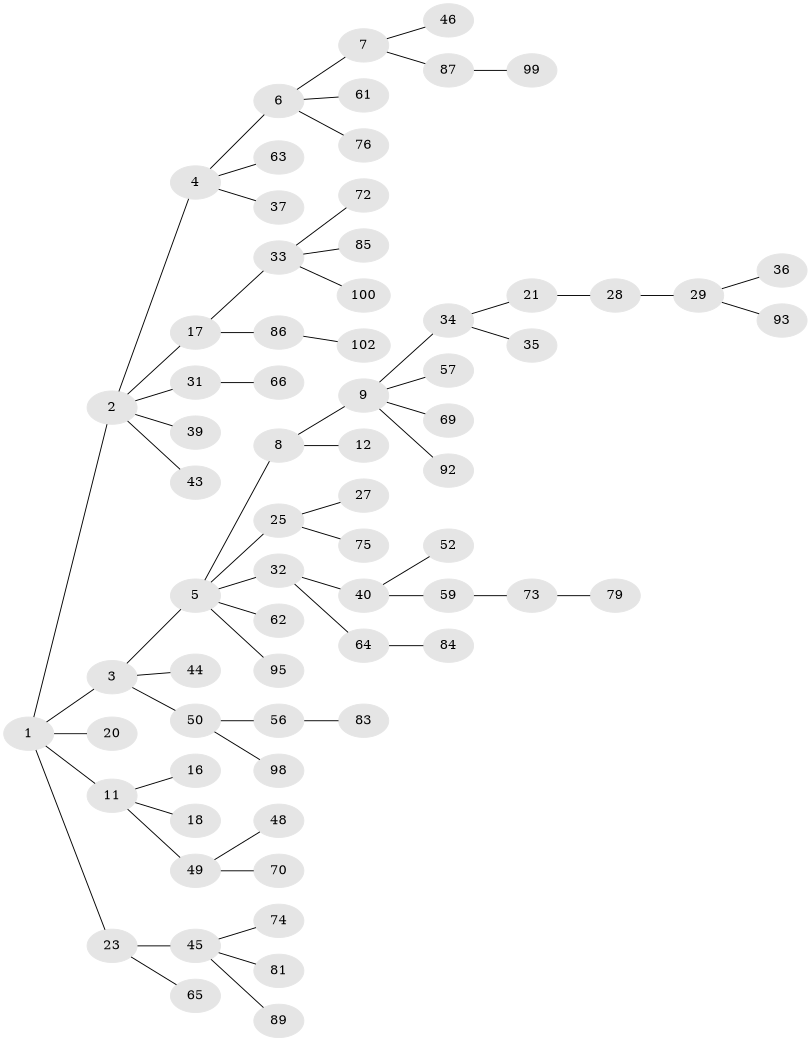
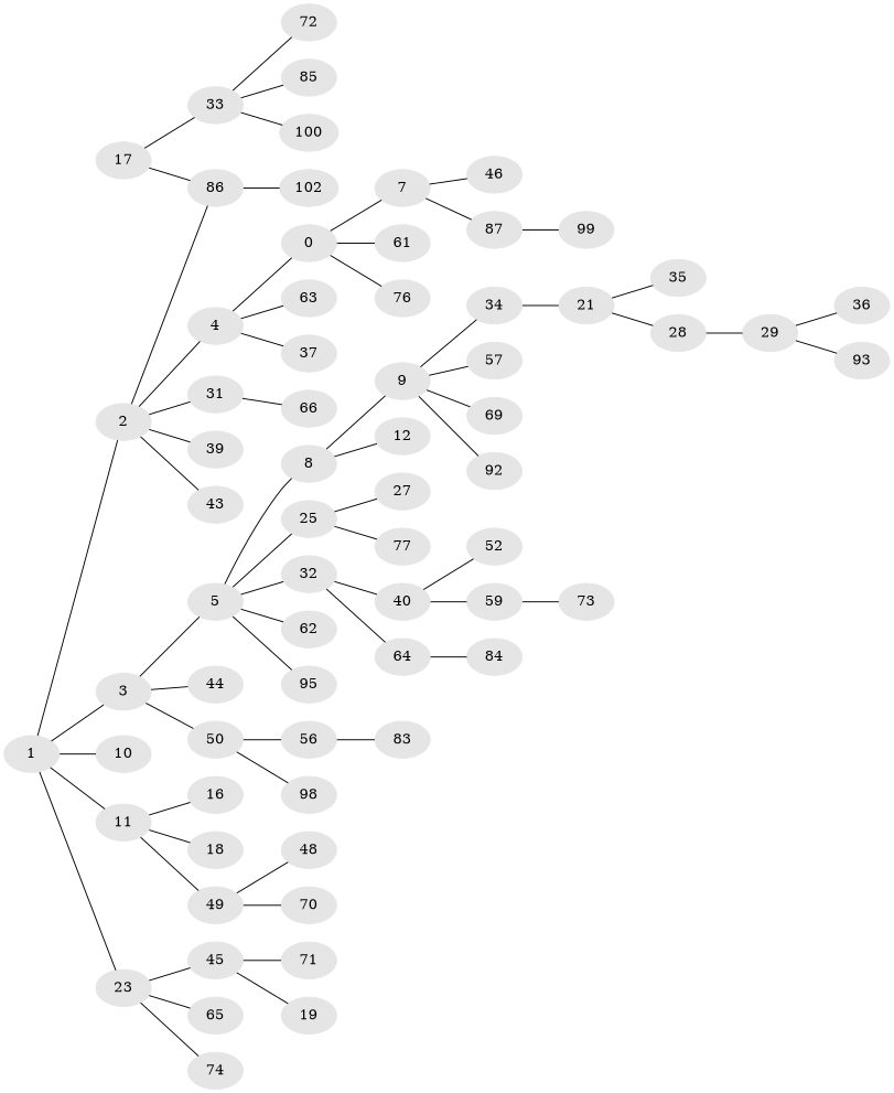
  graph {
    rankdir=LR
    node [color=gray90 style=filled]
    2 [super="+34"]
    4 [super="+60"]
    17 [super="+38"]
    31 [super="+55"]
    39
    43
    1
    3 [super="+13"]
-   10 [super="+22" label=20]
+   10 [super="+22"]
    11 [super="+51"]
    23 [super="+26"]
    5 [super="+15"]
    44
    50 [super="+82"]
    16
    18 [super="+30"]
    n17 [label=49 super="+49"]
    45 [super="+81"]
    65 [super="+91"]
    74
-   6 [super="+37"]
+   6 [super="+37" label=0]
    63
    n23 [label=37]
    33 [super="+41"]
    86 [super="+101"]
    66
    8
    25 [super="+78"]
    32 [super="+42"]
    62
    95
    56
    98
    7 [super="+53"]
    61
    76
    9 [super="+20"]
    12 [super="+24"]
    27 [super="+75"]
-   77 [label=75]
+   77
    40 [super="+58"]
    64 [super="+96"]
    46
    87
    99
    n46 [label=34 super="+19"]
    57
    69
    92
    21
    35
    48
    70 [super="+94"]
    28 [super="+54"]
    72
    85
    100
    102
    29 [super="+68"]
-   71 [super="+97" label=81]
-   89
+   71 [super="+97"]
+   89 [label=19]
    36
    93
    52
    59 [super="+88"]
    84
    73 [super="+80"]
    83 [super="+90"]
-   79
    2 -- 4
-   2 -- 17
+   2 -- 86
    2 -- 31
    2 -- 39
    2 -- 43
    4 -- 6
    4 -- 63
    4 -- n23
    17 -- 33
    17 -- 86
    31 -- 66
    1 -- 2
    1 -- 3
    1 -- 10
    1 -- 11
    1 -- 23
    3 -- 5
    3 -- 44
    3 -- 50
    11 -- 16
    11 -- 18
    11 -- n17
    23 -- 45
    23 -- 65
-   45 -- 74
+   23 -- 74
    5 -- 8
    5 -- 25
    5 -- 32
    5 -- 62
    5 -- 95
    50 -- 56
    50 -- 98
    n17 -- 48
    n17 -- 70
    45 -- 71
    45 -- 89
    6 -- 7
    6 -- 61
    6 -- 76
    33 -- 72
    33 -- 85
    33 -- 100
    86 -- 102
    8 -- 9
    8 -- 12
    25 -- 27
    25 -- 77
    32 -- 40
    32 -- 64
    56 -- 83
    7 -- 46
    7 -- 87
    9 -- n46
    9 -- 57
    9 -- 69
    9 -- 92
    40 -- 52
    40 -- 59
    64 -- 84
    87 -- 99
    n46 -- 21
-   n46 -- 35
+   21 -- 35
    21 -- 28
    28 -- 29
    29 -- 36
    29 -- 93
    59 -- 73
-   73 -- 79
  }
